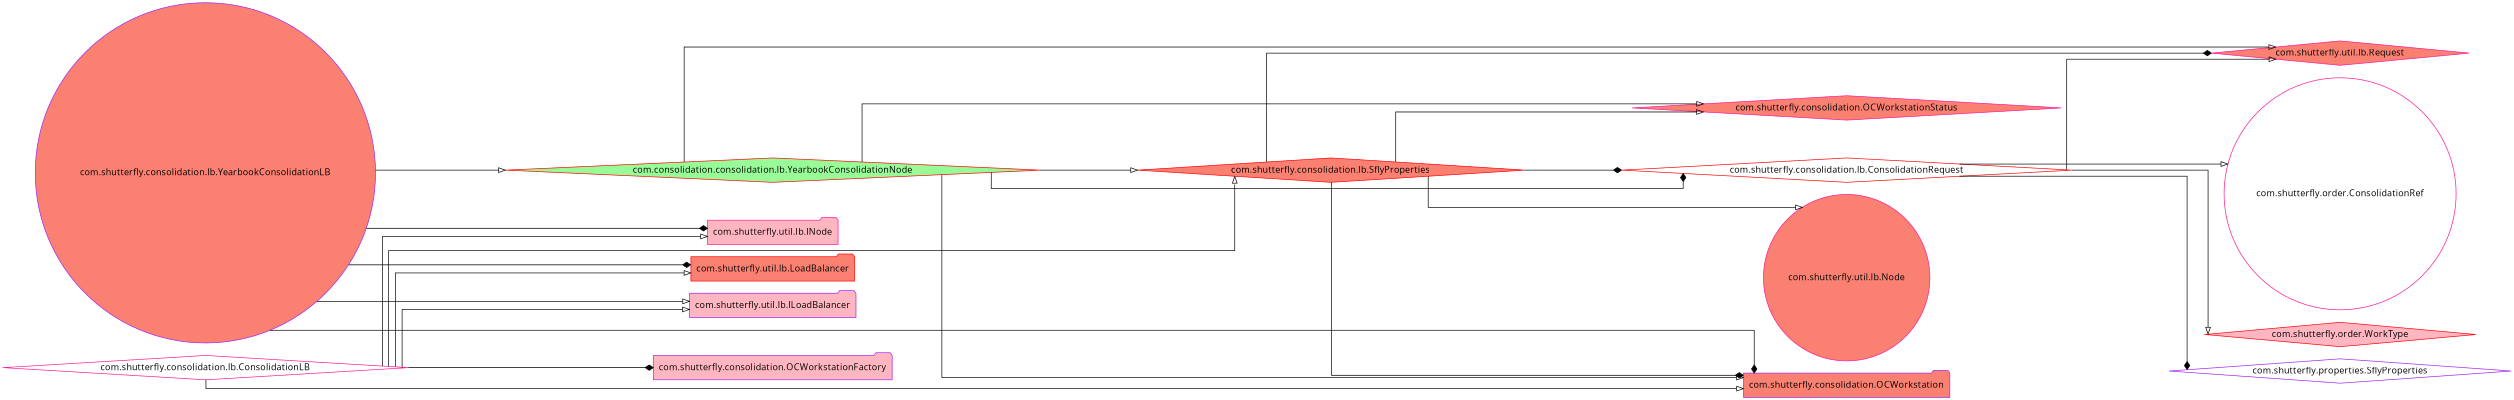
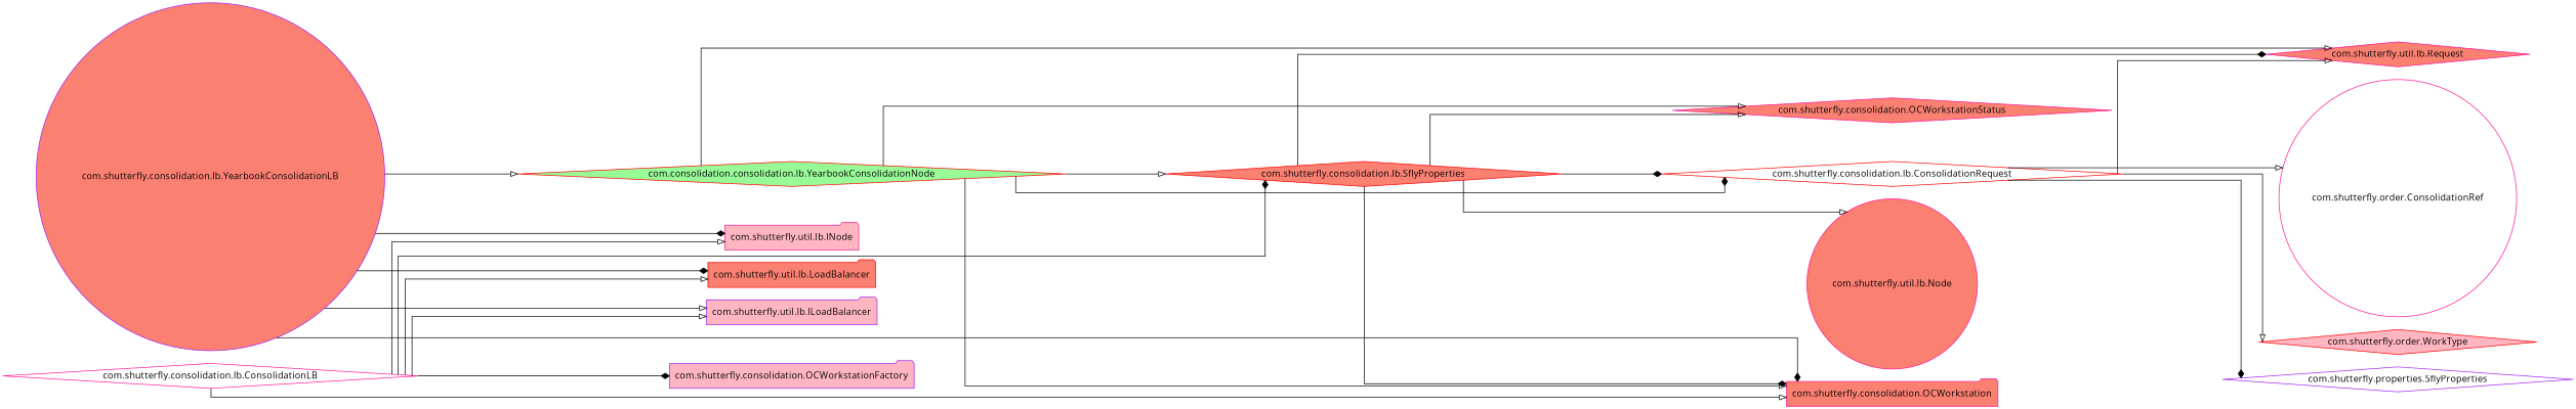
  digraph {
    concentrate=true
    fontname="Open Sans"
    rankdir=LR
    ranksep=2.0
    splines=ortho
    node [color=deeppink fillcolor=salmon fontname="Open Sans" shape=diamond style=filled]
    edge [arrowhead=onormal fontname="Open Sans"]
    "com.shutterfly.consolidation.lb.ConsolidationLB" [fillcolor=white]
    "com.shutterfly.util.lb.LoadBalancer" [color=red shape=folder]
    "com.shutterfly.consolidation.OCWorkstationFactory" [color=purple fillcolor=lightpink shape=folder]
    "com.shutterfly.util.lb.ILoadBalancer" [color=purple fillcolor=lightpink shape=folder]
-   "com.shutterfly.consolidation.OCWorkstation" [color=purple shape=folder]
+   "com.shutterfly.consolidation.OCWorkstation" [shape=folder]
    "com.shutterfly.util.lb.INode" [fillcolor=lightpink shape=folder]
    n7 [color=red label="com.shutterfly.consolidation.lb.SflyProperties"]
    "com.shutterfly.util.lb.Node" [shape=circle]
    "com.shutterfly.util.lb.Request"
    "com.shutterfly.consolidation.OCWorkstationStatus"
    "com.shutterfly.consolidation.lb.ConsolidationRequest" [color=red fillcolor=white]
    "com.shutterfly.properties.SflyProperties" [color=purple fillcolor=white]
    "com.shutterfly.order.ConsolidationRef" [fillcolor=white shape=circle]
    "com.shutterfly.order.WorkType" [color=red fillcolor=lightpink]
    "com.shutterfly.consolidation.lb.YearbookConsolidationLB" [color=purple shape=circle]
    n16 [color=red fillcolor=palegreen label="com.consolidation.consolidation.lb.YearbookConsolidationNode"]
    "com.shutterfly.consolidation.lb.ConsolidationLB" -> "com.shutterfly.util.lb.LoadBalancer"
    "com.shutterfly.consolidation.lb.ConsolidationLB" -> "com.shutterfly.consolidation.OCWorkstationFactory" [arrowhead=diamond]
    "com.shutterfly.consolidation.lb.ConsolidationLB" -> "com.shutterfly.util.lb.ILoadBalancer"
    "com.shutterfly.consolidation.lb.ConsolidationLB" -> "com.shutterfly.consolidation.OCWorkstation"
    "com.shutterfly.consolidation.lb.ConsolidationLB" -> "com.shutterfly.util.lb.INode"
-   "com.shutterfly.consolidation.lb.ConsolidationLB" -> n7
+   "com.shutterfly.consolidation.lb.ConsolidationLB" -> n7 [arrowhead=diamond]
    n7 -> "com.shutterfly.consolidation.OCWorkstation" [arrowhead=diamond]
    n7 -> "com.shutterfly.util.lb.Node"
    n7 -> "com.shutterfly.util.lb.Request" [arrowhead=diamond]
    n7 -> "com.shutterfly.consolidation.OCWorkstationStatus"
    n7 -> "com.shutterfly.consolidation.lb.ConsolidationRequest" [arrowhead=diamond]
    "com.shutterfly.consolidation.lb.ConsolidationRequest" -> "com.shutterfly.util.lb.Request"
    "com.shutterfly.consolidation.lb.ConsolidationRequest" -> "com.shutterfly.properties.SflyProperties" [arrowhead=diamond]
    "com.shutterfly.consolidation.lb.ConsolidationRequest" -> "com.shutterfly.order.ConsolidationRef"
    "com.shutterfly.consolidation.lb.ConsolidationRequest" -> "com.shutterfly.order.WorkType"
    "com.shutterfly.consolidation.lb.YearbookConsolidationLB" -> "com.shutterfly.util.lb.LoadBalancer" [arrowhead=diamond]
    "com.shutterfly.consolidation.lb.YearbookConsolidationLB" -> "com.shutterfly.util.lb.ILoadBalancer"
    "com.shutterfly.consolidation.lb.YearbookConsolidationLB" -> "com.shutterfly.consolidation.OCWorkstation" [arrowhead=diamond]
    "com.shutterfly.consolidation.lb.YearbookConsolidationLB" -> "com.shutterfly.util.lb.INode" [arrowhead=diamond]
    "com.shutterfly.consolidation.lb.YearbookConsolidationLB" -> n16
    n16 -> "com.shutterfly.consolidation.OCWorkstation"
    n16 -> n7
    n16 -> "com.shutterfly.util.lb.Request"
    n16 -> "com.shutterfly.consolidation.OCWorkstationStatus"
    n16 -> "com.shutterfly.consolidation.lb.ConsolidationRequest" [arrowhead=diamond]
  }
